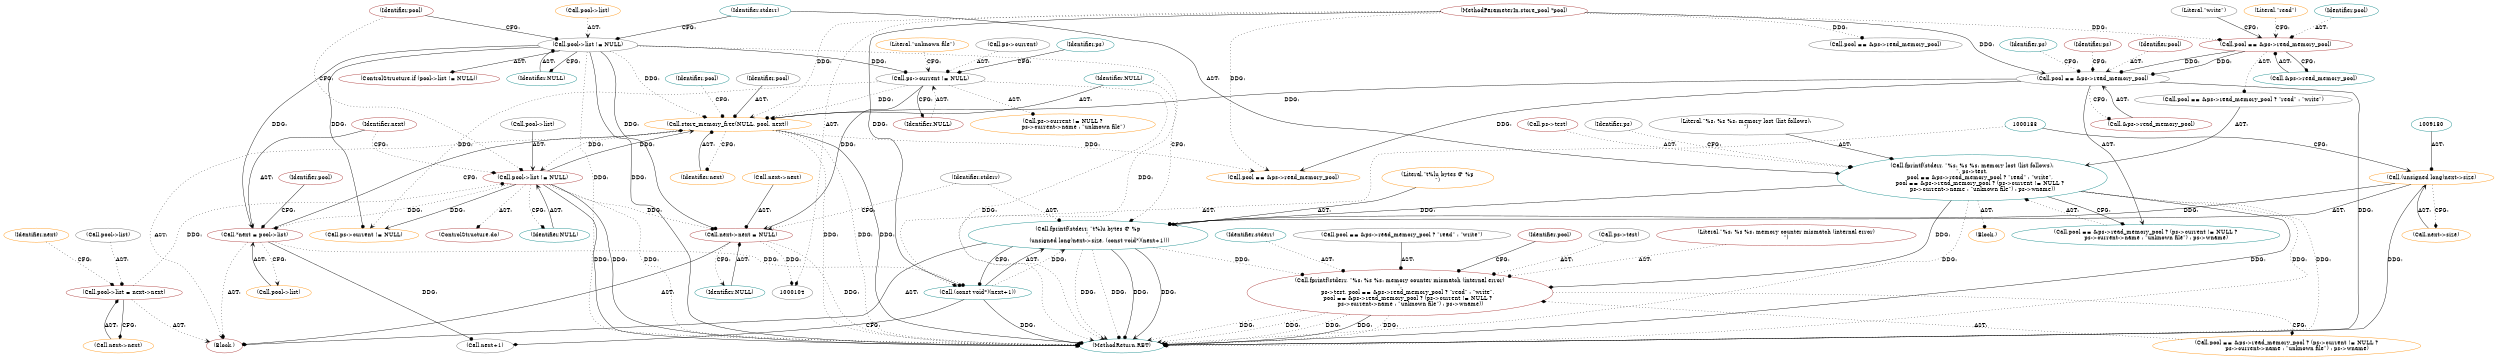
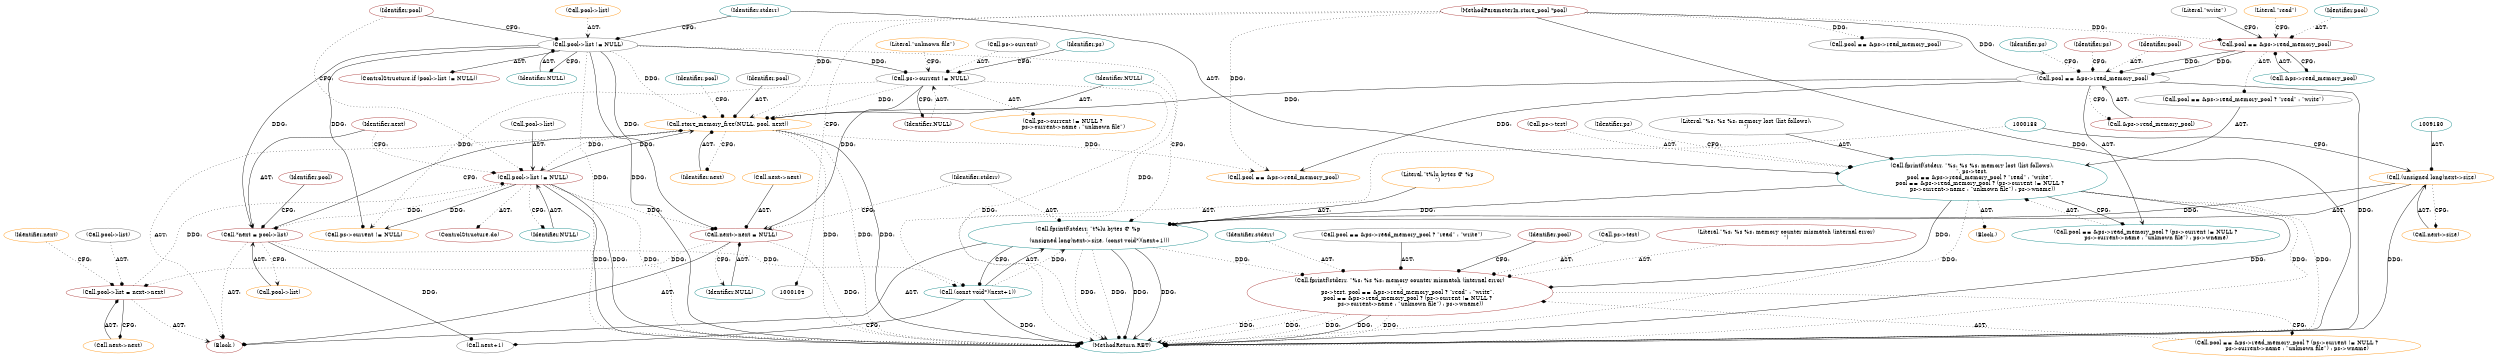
  digraph {
    node [color=brown]
    edge [arrowhead=dot style=dotted]
    n1 [color=teal label="(Call,fprintf(stderr, \"\t%lu bytes @ %p\n\",\n             (unsigned long)next->size, (const void*)(next+1)))"]
    n2 [color=teal label="(Call,(const void*)(next+1))"]
    n3 [label="(Call,fprintf(stderr, \"%s: %s %s: memory counter mismatch (internal error)\n\",\n         ps->test, pool == &ps->read_memory_pool ? \"read\" : \"write\",\n         pool == &ps->read_memory_pool ? (ps->current != NULL ?\n            ps->current->name : \"unknown file\") : ps->wname))"]
    n4 [color=teal label="(MethodReturn,RET)"]
    n5 [label="(Block,)"]
    n6 [color=gray40 label="(Call,next+1)"]
    n7 [color=darkorange label="(Call,pool == &ps->read_memory_pool ? (ps->current != NULL ?\n            ps->current->name : \"unknown file\") : ps->wname)"]
    n8 [color=teal label="(Call,fprintf(stderr, \"%s: %s %s: memory lost (list follows):\n\", ps->test,\n         pool == &ps->read_memory_pool ? \"read\" : \"write\",\n         pool == &ps->read_memory_pool ? (ps->current != NULL ?\n            ps->current->name : \"unknown file\") : ps->wname))"]
    n9 [color=darkorange label="(Block,)"]
    n10 [color=teal label="(Call,pool == &ps->read_memory_pool ? (ps->current != NULL ?\n            ps->current->name : \"unknown file\") : ps->wname)"]
    n11 [color=darkorange label="(Call,(unsigned long)next->size)"]
    n12 [color=darkorange label="(Call,next->size)"]
    n13 [label="(Call,*next = pool->list)"]
    n14 [color=darkorange label="(Call,store_memory_free(NULL, pool, next))"]
    n15 [color=darkorange label="(Call,pool->list)"]
    n16 [label="(Call,pool->list != NULL)"]
    n17 [color=darkorange label="(Identifier,next)"]
    n18 [color=darkorange label="(Call,pool == &ps->read_memory_pool)"]
    n19 [label="(Call,next->next = NULL)"]
    n20 [label="(ControlStructure,do)"]
    n21 [color=darkorange label="(Call,ps->current != NULL)"]
    n22 [color=teal label="(Identifier,NULL)"]
    n23 [label="(Call,pool->list = next->next)"]
    n24 [color=teal label="(Identifier,NULL)"]
    n25 [color=darkorange label="(Call,next->next)"]
    n26 [color=gray40 label="(Call,ps->current != NULL)"]
    n27 [label="(Identifier,NULL)"]
    n28 [color=darkorange label="(Call,ps->current != NULL ?\n            ps->current->name : \"unknown file\")"]
    n29 [color=gray40 label="(Call,pool->list != NULL)"]
    n30 [color=teal label="(Identifier,NULL)"]
    n31 [label="(ControlStructure,if (pool->list != NULL))"]
    n32 [color=gray40 label="(Call,pool == &ps->read_memory_pool)"]
    n33 [label="(Call,&ps->read_memory_pool)"]
    n34 [label="(Call,pool == &ps->read_memory_pool)"]
    n35 [color=gray40 label="(Call,pool == &ps->read_memory_pool ? \"read\" : \"write\")"]
    n36 [color=teal label="(Call,&ps->read_memory_pool)"]
    n37 [label="(MethodParameterIn,store_pool *pool)"]
    n38 [color=gray40 label="(Call,pool == &ps->read_memory_pool)"]
    1000104 [color=gray40]
    n40 [color=gray40 label="(Identifier,ps)"]
    n41 [color=darkorange label="(Literal,\"read\")"]
    n42 [label="(Identifier,pool)"]
    n43 [color=darkorange label="(Literal,\"unknown file\")"]
    n44 [color=teal label="(Identifier,pool)"]
    n45 [color=teal label="(Identifier,NULL)"]
    n46 [color=gray40 label="(Call,ps->test)"]
    n47 [color=darkorange label="(Call,pool->list)"]
    n48 [color=gray40 label="(Literal,\"%s: %s %s: memory lost (list follows):\n\")"]
    n49 [color=gray40 label="(Call,ps->current)"]
    n50 [label="(Literal,\"%s: %s %s: memory counter mismatch (internal error)\n\")"]
    n51 [label="(Identifier,pool)"]
    n52 [color=teal label="(Identifier,stderr)"]
    n53 [color=teal label="(Identifier,ps)"]
    n54 [color=teal label="(Identifier,ps)"]
    n55 [color=darkorange label="(Literal,\"\t%lu bytes @ %p\n\")"]
    n56 [color=gray40 label="(Identifier,stderr)"]
    n57 [label="(Identifier,ps)"]
    n58 [color=teal label="(Identifier,stderr)"]
    n59 [label="(Identifier,next)"]
    n60 [color=darkorange label="(Identifier,next)"]
    n61 [label="(Identifier,pool)"]
    n62 [label="(Call,ps->test)"]
    n63 [color=gray40 label="(Call,pool->list)"]
    n64 [color=gray40 label="(Call,pool->list)"]
    n65 [color=gray40 label="(Call,pool == &ps->read_memory_pool ? \"read\" : \"write\")"]
    n66 [color=teal label="(Identifier,pool)"]
    n67 [color=gray40 label="(Identifier,pool)"]
    n68 [color=gray40 label="(Literal,\"write\")"]
    n69 [label="(Identifier,pool)"]
    n70 [color=darkorange label="(Call,next->next)"]
    n71 [color=teal label=1009180]
    n72 [color=teal label=1000183]
    n1 -> n2 [label="CFG: " style=solid]
    n1 -> n3 [label="DDG: "]
    n1 -> n4 [arrowhead=vee label="DDG: " style=solid]
    n1 -> n4 [arrowhead=vee label="DDG: "]
    n1 -> n4 [label="DDG: "]
    n1 -> n4 [label="DDG: " style=solid]
    n1 -> n5 [arrowhead=diamond label="AST: " style=solid]
    n2 -> n1 [arrowhead=vee label="AST: " style=solid]
    n2 -> n1 [arrowhead=vee label="DDG: "]
    n2 -> n4 [arrowhead=diamond label="DDG: " style=solid]
    n2 -> n6 [arrowhead=diamond label="CFG: " style=solid]
    n3 -> n4 [arrowhead=vee label="DDG: "]
    n3 -> n4 [arrowhead=diamond label="DDG: "]
    n3 -> n4 [label="DDG: " style=solid]
    n3 -> n4 [label="DDG: "]
    n3 -> n4 [arrowhead=vee label="DDG: "]
    n3 -> n7 [arrowhead=diamond label="CFG: "]
    n7 -> n3 [arrowhead=diamond label="AST: "]
    n8 -> n1 [arrowhead=diamond label="DDG: " style=solid]
    n8 -> n3 [arrowhead=diamond label="DDG: " style=solid]
    n8 -> n4 [arrowhead=vee label="DDG: "]
    n8 -> n4 [arrowhead=vee label="DDG: " style=solid]
    n8 -> n4 [arrowhead=diamond label="DDG: "]
    n8 -> n4 [label="DDG: "]
    n8 -> n9 [label="AST: "]
    n8 -> n10 [arrowhead=diamond label="CFG: " style=solid]
    n10 -> n8 [arrowhead=diamond label="AST: "]
    n11 -> n1 [label="AST: " style=solid]
    n11 -> n1 [label="DDG: " style=solid]
    n11 -> n4 [label="DDG: " style=solid]
    n11 -> n12 [arrowhead=diamond label="CFG: "]
    n12 -> n11 [arrowhead=vee label="AST: " style=solid]
    n13 -> n2 [label="DDG: "]
    n13 -> n5 [arrowhead=diamond label="AST: "]
    n13 -> n6 [label="DDG: " style=solid]
    n13 -> n14 [arrowhead=diamond label="CFG: " style=solid]
    n13 -> n15 [arrowhead=vee label="CFG: "]
    n14 -> n4 [arrowhead=diamond label="DDG: "]
    n14 -> n4 [label="DDG: " style=solid]
    n14 -> n4 [label="DDG: "]
    n14 -> n5 [arrowhead=vee label="AST: "]
    n14 -> n16 [arrowhead=vee label="DDG: "]
    n14 -> n17 [label="CFG: "]
    n14 -> n18 [arrowhead=vee label="DDG: "]
    n15 -> n13 [arrowhead=vee label="AST: " style=solid]
    n16 -> n4 [arrowhead=diamond label="DDG: "]
    n16 -> n4 [label="DDG: " style=solid]
    n16 -> n4 [arrowhead=vee label="DDG: " style=solid]
    n16 -> n13 [arrowhead=diamond label="DDG: "]
    n16 -> n14 [arrowhead=vee label="DDG: " style=solid]
    n16 -> n19 [label="DDG: "]
    n16 -> n20 [arrowhead=diamond label="AST: "]
    n16 -> n21 [arrowhead=vee label="DDG: " style=solid]
    n16 -> n22 [arrowhead=diamond label="CFG: "]
    n17 -> n14 [label="AST: " style=solid]
    n19 -> n4 [label="DDG: "]
    n19 -> n5 [label="AST: " style=solid]
-   n19 -> 1000104 [arrowhead=diamond label="DDG: "]
+   n19 -> n23 [arrowhead=diamond label="DDG: "]
    n19 -> n24 [arrowhead=vee label="CFG: "]
    n22 -> n16 [arrowhead=vee label="AST: " style=solid]
    n23 -> n5 [arrowhead=vee label="AST: "]
    n23 -> n16 [label="DDG: "]
    n23 -> n25 [arrowhead=diamond label="CFG: " style=solid]
    n24 -> n19 [arrowhead=diamond label="AST: " style=solid]
    n25 -> n23 [arrowhead=diamond label="AST: " style=solid]
    n26 -> n4 [arrowhead=vee label="DDG: "]
    n26 -> n14 [label="DDG: "]
    n26 -> n19 [arrowhead=vee label="DDG: " style=solid]
    n26 -> n21 [arrowhead=vee label="DDG: "]
    n26 -> n27 [arrowhead=diamond label="CFG: " style=solid]
    n26 -> n28 [label="AST: "]
    n27 -> n26 [arrowhead=vee label="AST: "]
    n29 -> n4 [arrowhead=diamond label="DDG: "]
    n29 -> n4 [arrowhead=diamond label="DDG: " style=solid]
    n29 -> n4 [arrowhead=vee label="DDG: "]
    n29 -> n13 [arrowhead=vee label="DDG: " style=solid]
    n29 -> n14 [arrowhead=diamond label="DDG: "]
    n29 -> n19 [label="DDG: " style=solid]
    n29 -> n21 [label="DDG: " style=solid]
    n29 -> n26 [label="DDG: " style=solid]
    n29 -> n30 [arrowhead=diamond label="CFG: " style=solid]
    n29 -> n31 [arrowhead=diamond label="AST: " style=solid]
    n30 -> n29 [label="AST: " style=solid]
    n32 -> n4 [arrowhead=vee label="DDG: " style=solid]
    n32 -> n10 [arrowhead=vee label="AST: " style=solid]
    n32 -> n14 [arrowhead=vee label="DDG: " style=solid]
    n32 -> n18 [arrowhead=vee label="DDG: " style=solid]
    n32 -> n33 [label="CFG: "]
    n33 -> n32 [arrowhead=vee label="AST: " style=solid]
    n34 -> n32 [label="DDG: " style=solid]
    n34 -> n32 [label="DDG: " style=solid]
    n34 -> n35 [label="AST: "]
    n34 -> n36 [arrowhead=diamond label="CFG: " style=solid]
    n35 -> n8 [arrowhead=vee label="AST: " style=solid]
    n36 -> n34 [label="AST: " style=solid]
-   n37 -> n2 [label="DDG: " style=solid]
+   n37 -> n4 [label="DDG: " style=solid]
    n37 -> n14 [arrowhead=vee label="DDG: "]
    n37 -> n18 [arrowhead=vee label="DDG: "]
    n37 -> n32 [arrowhead=vee label="DDG: " style=solid]
    n37 -> n34 [arrowhead=diamond label="DDG: "]
    n37 -> n38 [label="DDG: "]
-   n37 -> 1000104 [arrowhead=diamond label="AST: "]
+   n37 -> 1000104 [arrowhead=diamond label="CFG: "]
    n40 -> n8 [arrowhead=diamond label="CFG: "]
    n41 -> n34 [arrowhead=vee label="CFG: "]
    n42 -> n16 [arrowhead=diamond label="CFG: "]
    n42 -> n29 [label="CFG: " style=solid]
    n43 -> n26 [arrowhead=vee label="CFG: "]
    n44 -> n14 [label="CFG: "]
    n45 -> n1 [arrowhead=diamond label="CFG: "]
    n45 -> n14 [label="AST: " style=solid]
    n46 -> n3 [label="AST: "]
    n47 -> n29 [arrowhead=vee label="AST: "]
    n48 -> n8 [arrowhead=diamond label="AST: " style=solid]
    n49 -> n26 [label="AST: "]
    n50 -> n3 [label="AST: "]
    n51 -> n13 [arrowhead=diamond label="CFG: " style=solid]
    n52 -> n3 [label="AST: "]
    n53 -> n32 [label="CFG: "]
    n54 -> n26 [arrowhead=diamond label="CFG: " style=solid]
    n55 -> n1 [arrowhead=vee label="AST: " style=solid]
    n56 -> n1 [label="AST: "]
    n56 -> n19 [arrowhead=vee label="CFG: "]
    n57 -> n32 [arrowhead=diamond label="CFG: "]
    n58 -> n8 [arrowhead=diamond label="AST: " style=solid]
    n58 -> n29 [arrowhead=diamond label="CFG: " style=solid]
    n59 -> n13 [arrowhead=vee label="AST: " style=solid]
    n59 -> n16 [arrowhead=diamond label="CFG: "]
    n60 -> n23 [arrowhead=diamond label="CFG: "]
    n61 -> n32 [arrowhead=vee label="AST: "]
    n62 -> n8 [label="AST: "]
    n63 -> n23 [label="AST: "]
    n64 -> n16 [arrowhead=vee label="AST: " style=solid]
    n65 -> n3 [label="AST: " style=solid]
    n66 -> n34 [arrowhead=diamond label="AST: "]
    n67 -> n14 [label="AST: " style=solid]
    n68 -> n34 [arrowhead=vee label="CFG: " style=solid]
    n69 -> n3 [label="CFG: " style=solid]
    n70 -> n19 [label="AST: " style=solid]
    n71 -> n11 [label="AST: " style=solid]
    n72 -> n2 [arrowhead=diamond label="AST: "]
    n72 -> n11 [arrowhead=vee label="CFG: " style=solid]
  }
